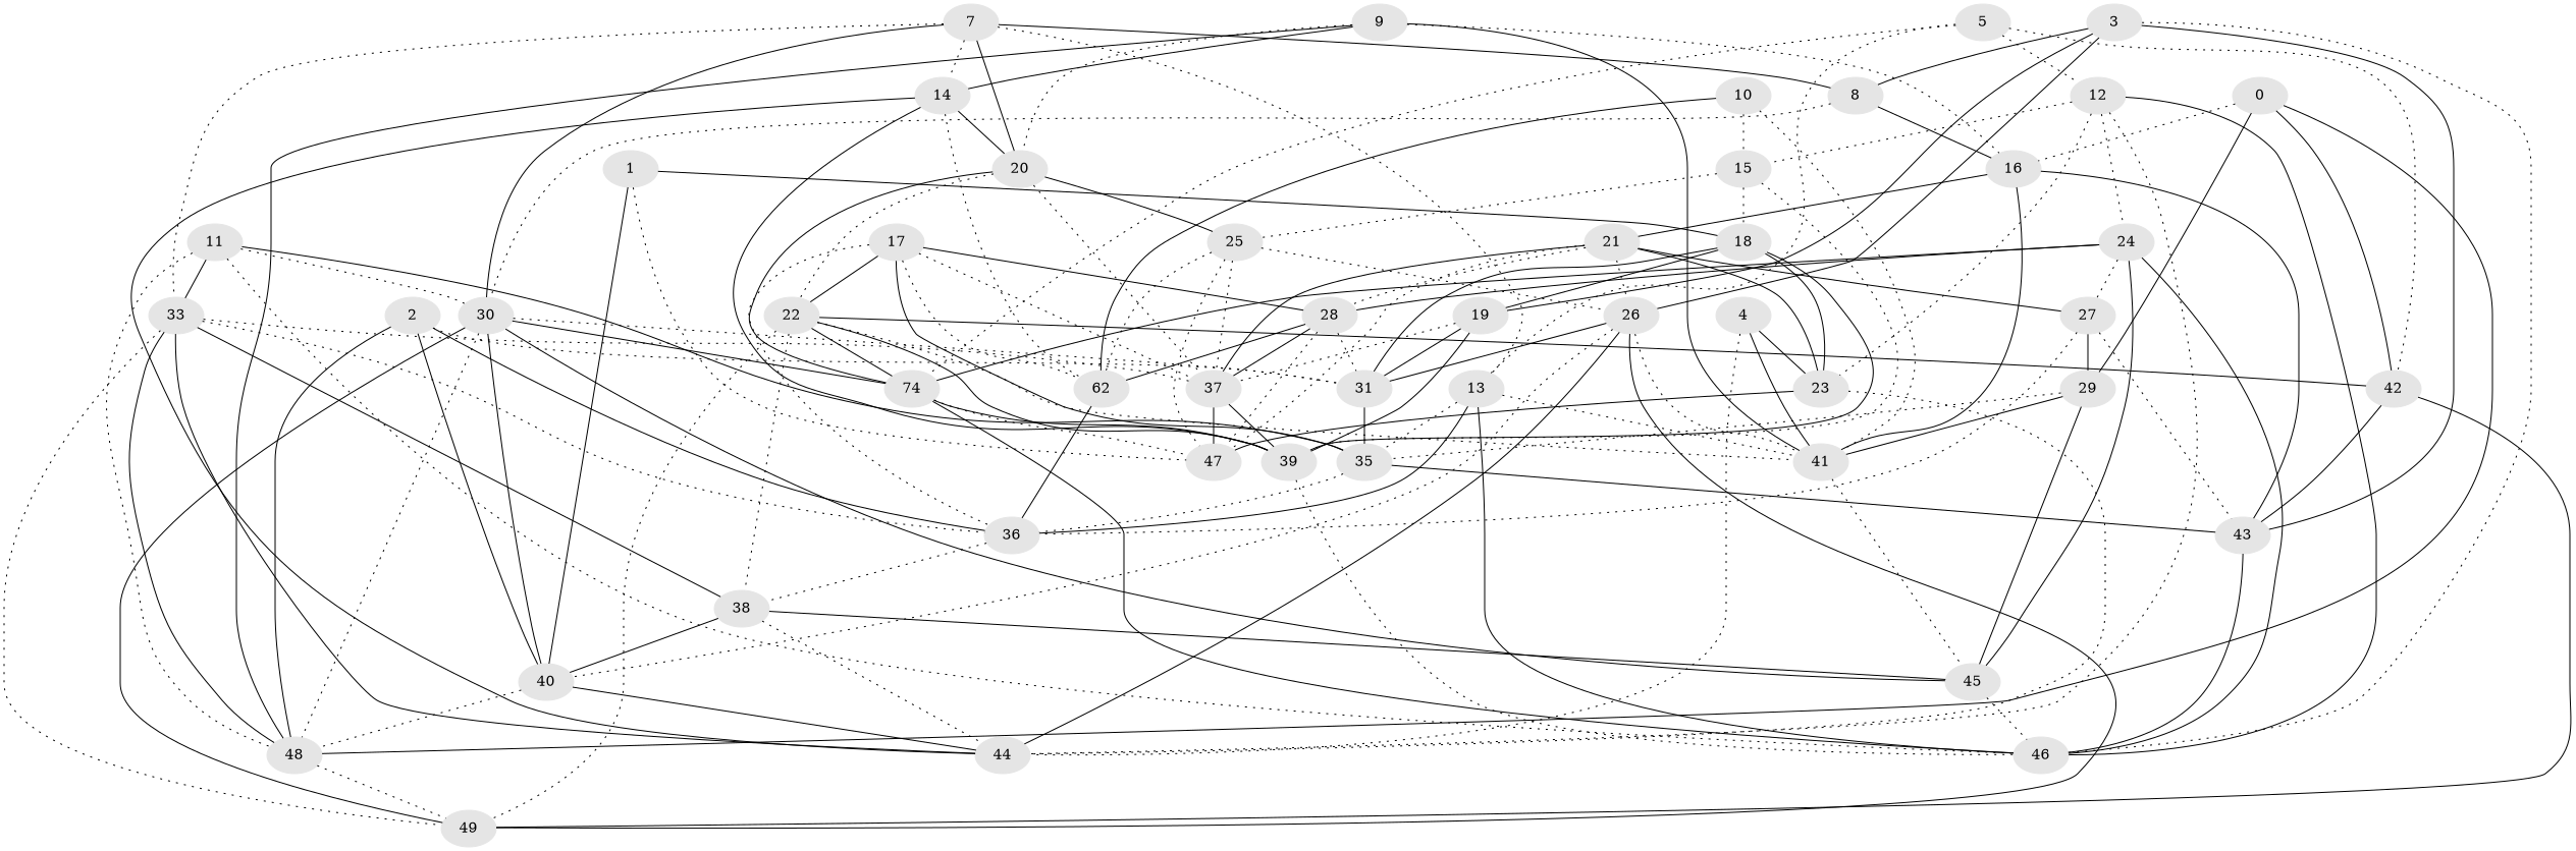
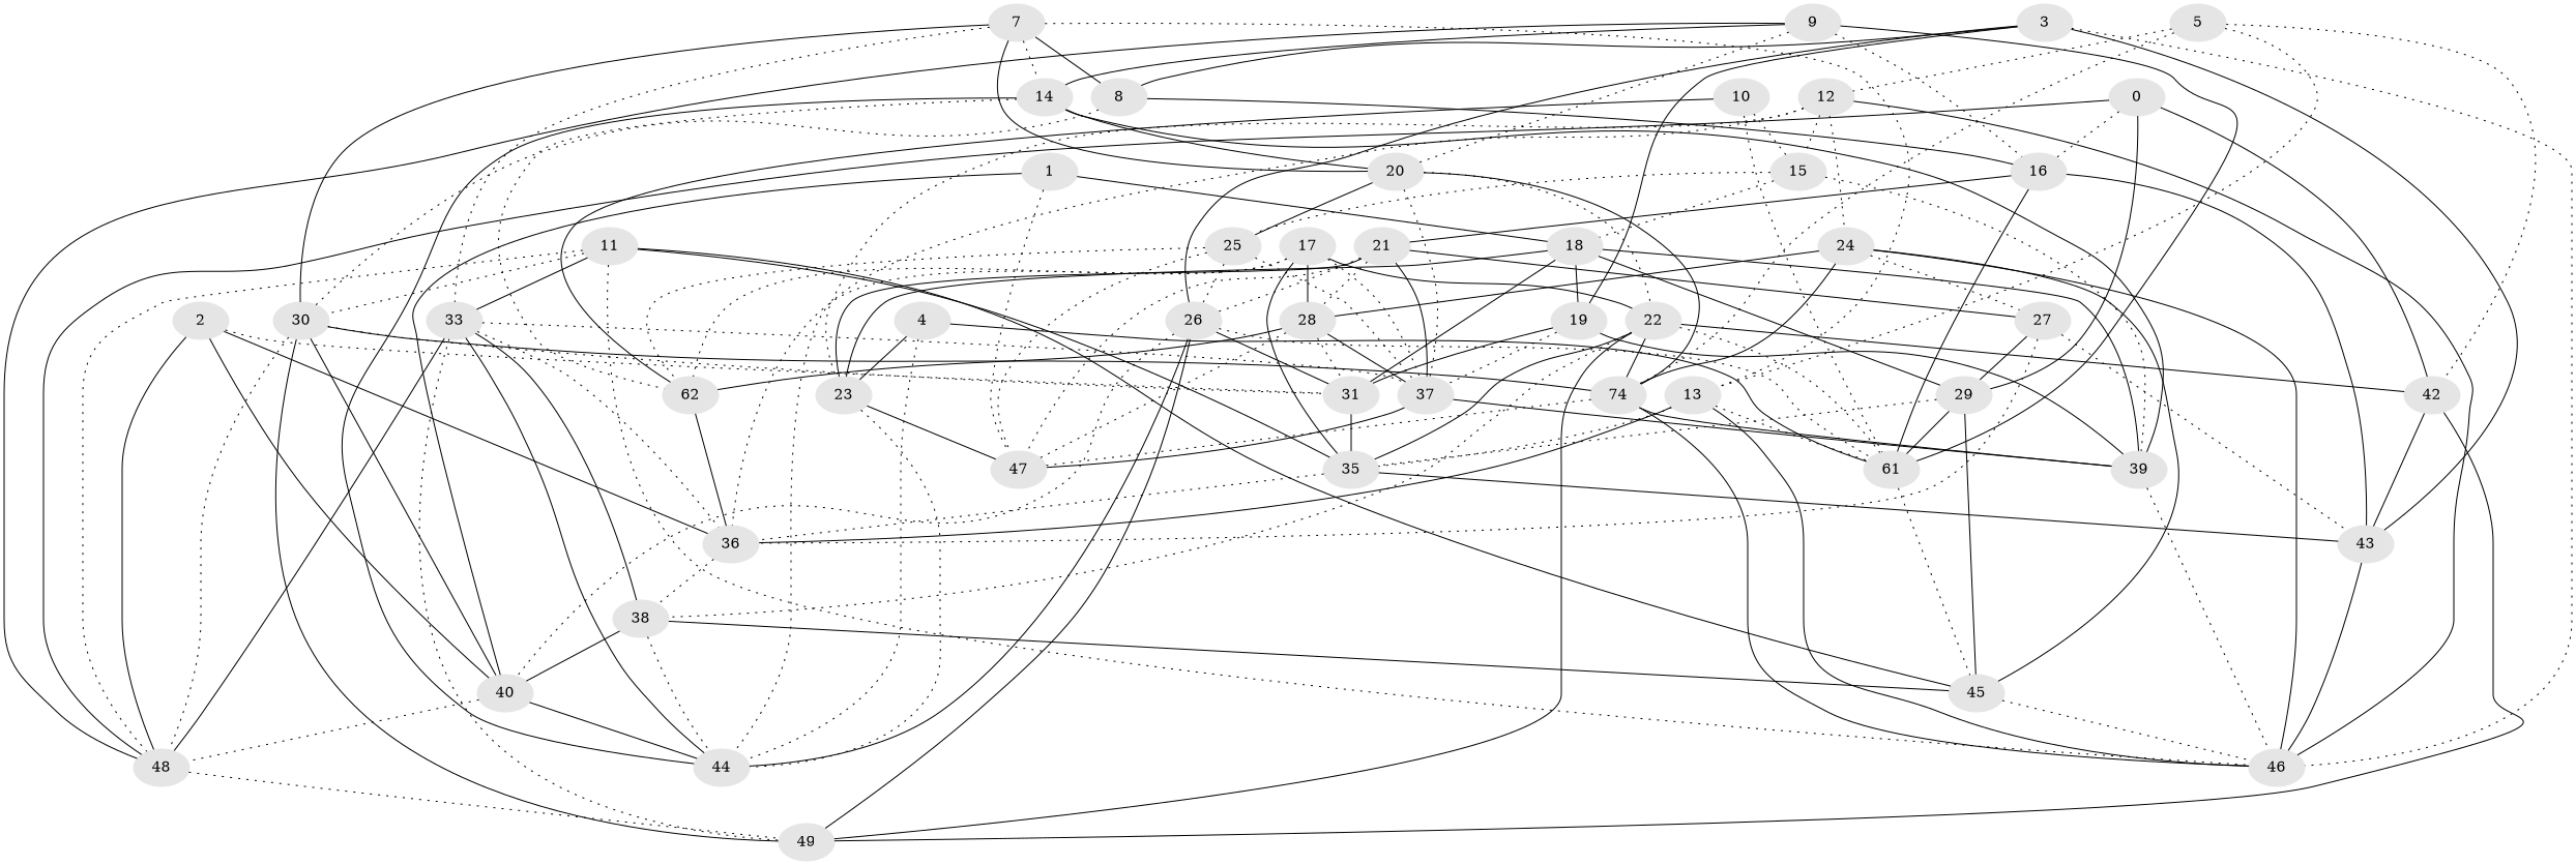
  graph {
    node [color=gray90 style=filled]
    edge [style=solid weight=1.0]
    1
    18
    40
    47
    31
    19
    23
    29
    39
    48
    44
    2
    36
    10
-   41
+   41 [label=61]
    15
    n17 [label=62]
    35
    38
    49
    3
    8
    26
    43
    46
    16
    30
    37
    4
    45
    5
    12
    13
    n34 [label=74]
    42
    24
    n37 [label=0]
    21
    7
    14
    20
    33
    25
    22
    9
    11
    28
    27
    17
    1 -- 18 [weight=2.0]
    1 -- 40
    1 -- 47 [style=dotted]
    18 -- 31
    18 -- 19 [weight=2.0]
    18 -- 23
+   18 -- 29
    18 -- 39
    40 -- 48 [style=dotted]
    40 -- 44
    31 -- 35 [weight=2.0]
    19 -- 31
    19 -- 39
    19 -- 37 [style=dotted]
    23 -- 47
    23 -- 44 [style=dotted]
    29 -- 41
    29 -- 35 [style=dotted]
    29 -- 45
    39 -- 46 [style=dotted]
    48 -- 49 [style=dotted]
    2 -- 40
    2 -- 31 [style=dotted]
    2 -- 48
    2 -- 36 [weight=2.0]
    36 -- 38 [style=dotted]
    10 -- 41 [style=dotted]
    10 -- 15 [style=dotted]
    10 -- n17
    41 -- 45 [style=dotted]
    15 -- 18 [style=dotted weight=2.0]
    15 -- 39 [style=dotted]
    15 -- 25 [style=dotted]
    n17 -- 36
    35 -- 36 [style=dotted]
    35 -- 43
    38 -- 40
    38 -- 44 [style=dotted]
    38 -- 45
    3 -- 19
    3 -- 8
    3 -- 26
    3 -- 43
    3 -- 46 [style=dotted weight=2.0]
    8 -- 16
    8 -- 30 [style=dotted]
    26 -- 40 [style=dotted]
    26 -- 31
    26 -- 44
    26 -- 41 [style=dotted]
    26 -- 49
    43 -- 46
    16 -- 41
    16 -- 43
    16 -- 21
    30 -- 40
    30 -- 31 [style=dotted]
    30 -- 48 [style=dotted]
    30 -- 49
    30 -- n34
    37 -- 47
    37 -- 39
    4 -- 23 [weight=2.0]
    4 -- 44 [style=dotted]
    4 -- 41
    45 -- 46 [style=dotted]
    5 -- 12 [style=dotted]
    5 -- 13 [style=dotted]
    5 -- n34 [style=dotted]
    5 -- 42 [style=dotted]
    12 -- 23 [style=dotted]
    12 -- 44 [style=dotted]
    12 -- 15 [style=dotted]
    12 -- 46
    12 -- 24 [style=dotted]
    13 -- 36
    13 -- 41 [style=dotted]
    13 -- 35 [style=dotted]
    13 -- 46
    n34 -- 47 [style=dotted]
    n34 -- 39
    n34 -- 46
    42 -- 49
    42 -- 43
    24 -- 46
    24 -- 45
    24 -- n34
    24 -- 28
    24 -- 27 [style=dotted]
    n37 -- 29
    n37 -- 48
    n37 -- 16 [style=dotted]
    n37 -- 42
    21 -- 47 [style=dotted]
    21 -- 23
    21 -- 26 [style=dotted]
    21 -- 37
    21 -- 28 [style=dotted weight=2.0]
    21 -- 27
    7 -- 8
    7 -- 30
    7 -- 13 [style=dotted]
    7 -- 14 [style=dotted]
    7 -- 20
    7 -- 33 [style=dotted]
    14 -- 39
    14 -- 44
    14 -- n17 [style=dotted]
    14 -- 20
    20 -- 37 [style=dotted]
    20 -- n34
    20 -- 25 [weight=2.0]
    20 -- 22 [style=dotted]
    33 -- 48
    33 -- 44
    33 -- 36 [style=dotted]
    33 -- 38
    33 -- 49 [style=dotted]
    33 -- 37 [style=dotted]
    25 -- 47 [style=dotted]
    25 -- n17 [style=dotted]
    25 -- 26 [style=dotted]
    25 -- 37 [style=dotted weight=2.0]
-   22 -- 39
+   22 -- 35
    22 -- 41 [style=dotted]
    22 -- 38 [style=dotted]
-   22 -- 49 [style=dotted]
+   22 -- 49
    22 -- n34
    22 -- 42 [weight=2.0]
    9 -- 48
    9 -- 41 [weight=2.0]
    9 -- 16 [style=dotted]
    9 -- 14
    9 -- 20 [style=dotted]
    11 -- 48 [style=dotted]
    11 -- 35
    11 -- 46 [style=dotted]
    11 -- 30 [style=dotted]
-   30 -- 45
+   11 -- 45
    11 -- 33
    28 -- 47 [style=dotted]
    28 -- 31 [style=dotted]
    28 -- n17
    28 -- 37
    27 -- 29
    27 -- 36 [style=dotted weight=2.0]
    27 -- 43 [style=dotted]
    17 -- 36 [style=dotted]
    17 -- n17 [style=dotted]
    17 -- 35
    17 -- 37 [style=dotted]
    17 -- 22
    17 -- 28
  }
